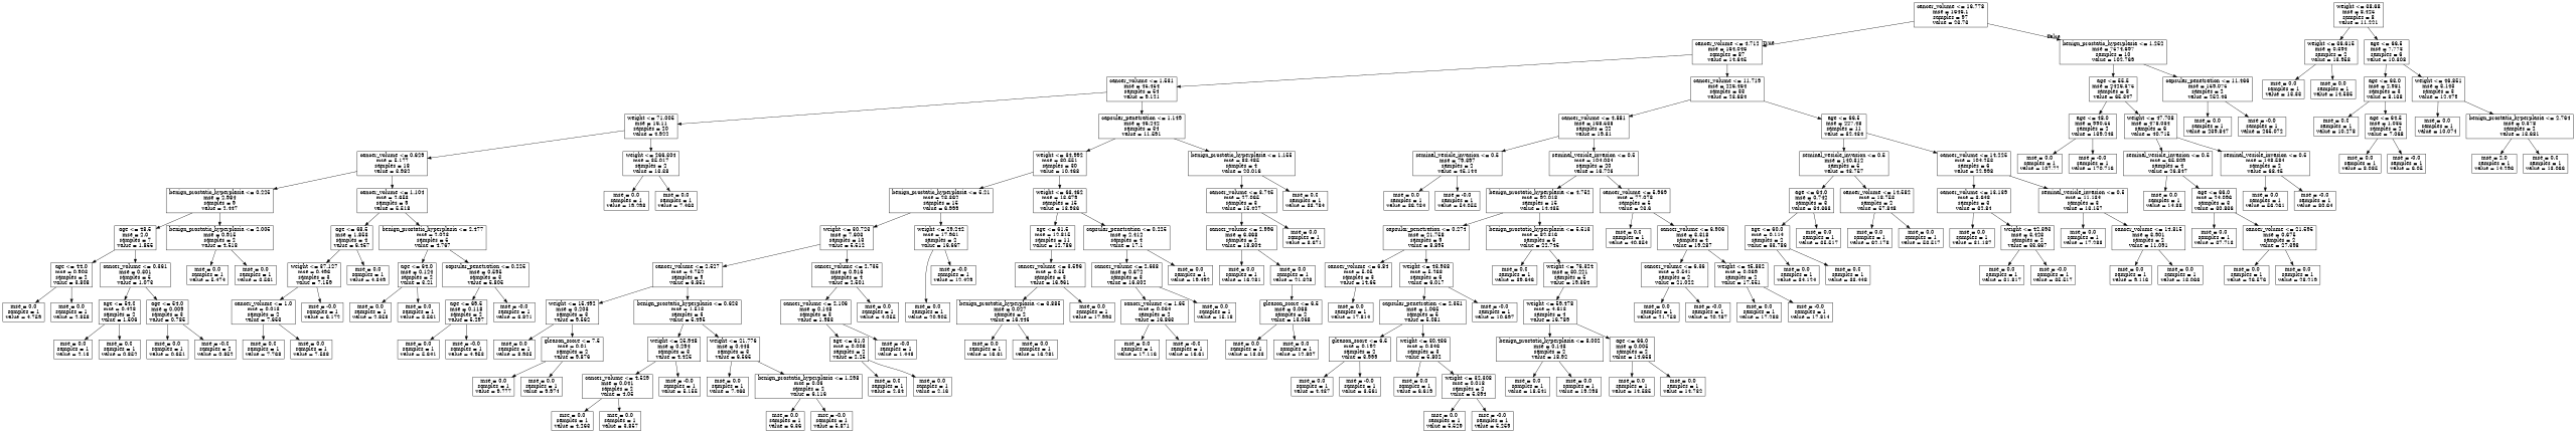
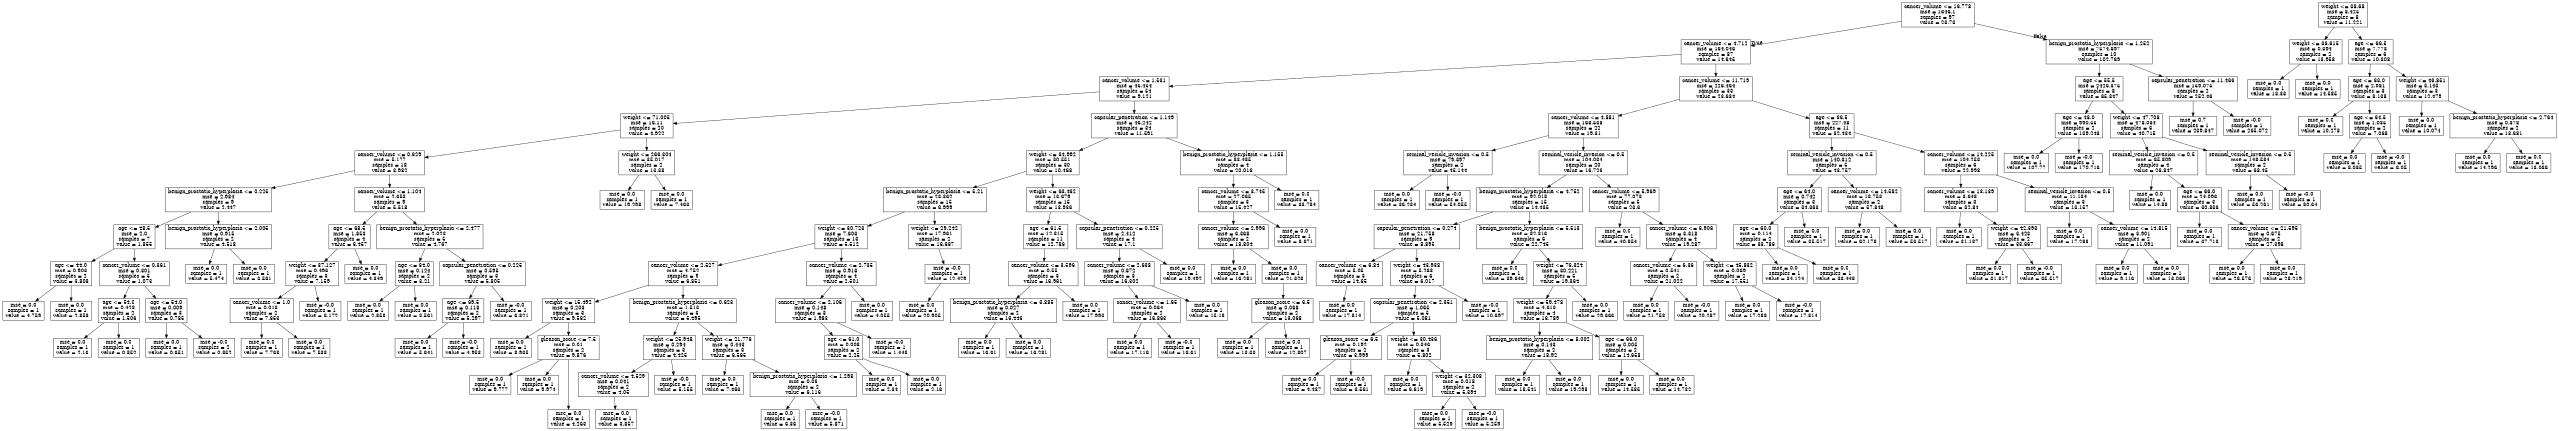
  digraph {
    node [shape=box]
    n1 [label="cancer_volume <= 16.778\nmse = 1646.1\nsamples = 97\nvalue = 23.73"]
    n2 [label="cancer_volume <= 4.712\nmse = 164.046\nsamples = 87\nvalue = 14.645"]
    n3 [label="benign_prostatic_hyperplasia <= 1.252\nmse = 7574.697\nsamples = 10\nvalue = 102.769"]
    n4 [label="cancer_volume <= 1.531\nmse = 45.454\nsamples = 54\nvalue = 9.121"]
    n5 [label="cancer_volume <= 11.719\nmse = 226.464\nsamples = 33\nvalue = 23.684"]
    n6 [label="age <= 55.5\nmse = 2426.375\nsamples = 8\nvalue = 65.347"]
    n7 [label="capsular_penetration <= 11.466\nmse = 159.075\nsamples = 2\nvalue = 252.46"]
    n8 [label="weight <= 71.005\nmse = 16.11\nsamples = 20\nvalue = 4.922"]
    n9 [label="capsular_penetration <= 1.149\nmse = 46.242\nsamples = 34\nvalue = 11.591"]
    n10 [label="cancer_volume <= 4.881\nmse = 168.538\nsamples = 22\nvalue = 19.31"]
    n11 [label="age <= 66.5\nmse = 227.48\nsamples = 11\nvalue = 32.434"]
    n12 [label="cancer_volume <= 0.629\nmse = 5.177\nsamples = 18\nvalue = 3.982"]
    n13 [label="weight <= 266.304\nmse = 35.017\nsamples = 2\nvalue = 13.38"]
    n14 [label="weight <= 34.992\nmse = 30.551\nsamples = 30\nvalue = 10.468"]
    n15 [label="benign_prostatic_hyperplasia <= 1.155\nmse = 83.485\nsamples = 4\nvalue = 20.016"]
    n16 [label="benign_prostatic_hyperplasia <= 0.225\nmse = 2.984\nsamples = 9\nvalue = 2.447"]
    n17 [label="cancer_volume <= 1.104\nmse = 2.653\nsamples = 9\nvalue = 5.518"]
    n18 [label="mse = 0.0\nsamples = 1\nvalue = 19.298"]
    n19 [label="mse = 0.0\nsamples = 1\nvalue = 7.463"]
    n20 [label="age <= 48.5\nmse = 2.0\nsamples = 7\nvalue = 1.855"]
    n21 [label="benign_prostatic_hyperplasia <= 2.005\nmse = 0.915\nsamples = 2\nvalue = 4.518"]
    n22 [label="age <= 68.5\nmse = 1.853\nsamples = 4\nvalue = 6.457"]
    n23 [label="benign_prostatic_hyperplasia <= 2.477\nmse = 2.023\nsamples = 5\nvalue = 4.767"]
    n24 [label="age <= 44.0\nmse = 0.903\nsamples = 2\nvalue = 3.808"]
    n25 [label="cancer_volume <= 0.361\nmse = 0.301\nsamples = 5\nvalue = 1.073"]
    n26 [label="mse = 0.0\nsamples = 1\nvalue = 5.474"]
    n27 [label="mse = 0.0\nsamples = 1\nvalue = 3.561"]
    n28 [label="mse = 0.0\nsamples = 1\nvalue = 4.759"]
    n29 [label="mse = 0.0\nsamples = 1\nvalue = 2.858"]
    n30 [label="age <= 54.0\nmse = 0.428\nsamples = 2\nvalue = 1.506"]
    n31 [label="age <= 54.0\nmse = 0.009\nsamples = 3\nvalue = 0.785"]
    n32 [label="mse = 0.0\nsamples = 1\nvalue = 2.16"]
    n33 [label="mse = 0.0\nsamples = 1\nvalue = 0.852"]
    n34 [label="mse = 0.0\nsamples = 1\nvalue = 0.651"]
    n35 [label="mse = -0.0\nsamples = 2\nvalue = 0.852"]
    n36 [label="weight <= 37.127\nmse = 0.496\nsamples = 3\nvalue = 7.159"]
    n37 [label="mse = 0.0\nsamples = 1\nvalue = 4.349"]
    n38 [label="age <= 64.0\nmse = 0.124\nsamples = 2\nvalue = 3.21"]
    n39 [label="capsular_penetration <= 0.225\nmse = 0.595\nsamples = 3\nvalue = 5.805"]
    n40 [label="cancer_volume <= 1.0\nmse = 0.013\nsamples = 2\nvalue = 7.653"]
    n41 [label="mse = -0.0\nsamples = 1\nvalue = 6.172"]
    n42 [label="mse = 0.0\nsamples = 1\nvalue = 7.768"]
    n43 [label="mse = 0.0\nsamples = 1\nvalue = 7.538"]
    n44 [label="mse = 0.0\nsamples = 1\nvalue = 2.858"]
    n45 [label="mse = 0.0\nsamples = 1\nvalue = 3.561"]
    n46 [label="age <= 69.5\nmse = 0.118\nsamples = 2\nvalue = 5.297"]
    n47 [label="mse = -0.0\nsamples = 1\nvalue = 6.821"]
    n48 [label="mse = 0.0\nsamples = 1\nvalue = 5.641"]
    n49 [label="mse = -0.0\nsamples = 1\nvalue = 4.953"]
    n50 [label="benign_prostatic_hyperplasia <= 5.21\nmse = 23.362\nsamples = 15\nvalue = 6.999"]
    n51 [label="weight <= 63.462\nmse = 13.679\nsamples = 15\nvalue = 13.936"]
    n52 [label="cancer_volume <= 3.745\nmse = 27.065\nsamples = 3\nvalue = 15.427"]
    n53 [label="mse = 0.0\nsamples = 1\nvalue = 33.784"]
    n54 [label="weight <= 30.723\nmse = 7.603\nsamples = 13\nvalue = 5.512"]
    n55 [label="weight <= 29.242\nmse = 17.961\nsamples = 2\nvalue = 16.667"]
    n56 [label="age <= 61.5\nmse = 12.815\nsamples = 11\nvalue = 12.786"]
    n57 [label="capsular_penetration <= 0.225\nmse = 2.412\nsamples = 4\nvalue = 17.1"]
    n58 [label="cancer_volume <= 2.527\nmse = 4.752\nsamples = 9\nvalue = 6.851"]
    n59 [label="cancer_volume <= 2.735\nmse = 0.916\nsamples = 4\nvalue = 2.501"]
    n60 [label="mse = 0.0\nsamples = 1\nvalue = 20.905"]
    n61 [label="mse = -0.0\nsamples = 1\nvalue = 12.429"]
    n62 [label="weight <= 15.492\nmse = 0.203\nsamples = 3\nvalue = 9.562"]
    n63 [label="benign_prostatic_hyperplasia <= 0.623\nmse = 1.513\nsamples = 6\nvalue = 5.495"]
    n64 [label="cancer_volume <= 2.106\nmse = 0.148\nsamples = 3\nvalue = 1.983"]
    n65 [label="mse = 0.0\nsamples = 1\nvalue = 4.055"]
    n66 [label="mse = 0.0\nsamples = 1\nvalue = 8.935"]
    n67 [label="gleason_score <= 7.5\nmse = 0.01\nsamples = 2\nvalue = 9.876"]
    n68 [label="weight <= 25.948\nmse = 0.294\nsamples = 3\nvalue = 4.425"]
    n69 [label="weight <= 21.776\nmse = 0.443\nsamples = 3\nvalue = 6.565"]
    n70 [label="mse = 0.0\nsamples = 1\nvalue = 9.777"]
    n71 [label="mse = 0.0\nsamples = 1\nvalue = 9.974"]
    n72 [label="cancer_volume <= 4.529\nmse = 0.041\nsamples = 2\nvalue = 4.05"]
    n73 [label="mse = -0.0\nsamples = 1\nvalue = 5.155"]
    n74 [label="mse = 0.0\nsamples = 1\nvalue = 7.463"]
    n75 [label="benign_prostatic_hyperplasia <= 1.298\nmse = 0.06\nsamples = 2\nvalue = 6.116"]
    n76 [label="mse = 0.0\nsamples = 1\nvalue = 3.857"]
    n77 [label="mse = 0.0\nsamples = 1\nvalue = 4.263"]
    n78 [label="mse = 0.0\nsamples = 1\nvalue = 6.36"]
    n79 [label="mse = -0.0\nsamples = 1\nvalue = 5.871"]
    n80 [label="age <= 61.0\nmse = 0.008\nsamples = 2\nvalue = 2.25"]
    n81 [label="mse = -0.0\nsamples = 1\nvalue = 1.448"]
    n82 [label="mse = 0.0\nsamples = 1\nvalue = 2.34"]
    n83 [label="mse = 0.0\nsamples = 1\nvalue = 2.16"]
    n84 [label="cancer_volume <= 3.596\nmse = 0.55\nsamples = 3\nvalue = 16.961"]
    n85 [label="cancer_volume <= 2.638\nmse = 0.672\nsamples = 3\nvalue = 16.302"]
    n86 [label="mse = 0.0\nsamples = 1\nvalue = 19.492"]
    n87 [label="benign_prostatic_hyperplasia <= 3.885\nmse = 0.027\nsamples = 2\nvalue = 16.446"]
    n88 [label="mse = 0.0\nsamples = 1\nvalue = 17.993"]
    n89 [label="weight <= 38.68\nmse = 8.425\nsamples = 8\nvalue = 11.221"]
    n90 [label="weight <= 36.615\nmse = 0.394\nsamples = 2\nvalue = 13.958"]
    n91 [label="age <= 66.5\nmse = 7.773\nsamples = 6\nvalue = 10.308"]
    n92 [label="mse = 0.0\nsamples = 1\nvalue = 16.61"]
    n93 [label="mse = 0.0\nsamples = 1\nvalue = 16.281"]
    n94 [label="mse = 0.0\nsamples = 1\nvalue = 13.33"]
    n95 [label="mse = 0.0\nsamples = 1\nvalue = 14.585"]
    n96 [label="age <= 63.0\nmse = 2.981\nsamples = 3\nvalue = 8.138"]
    n97 [label="weight <= 46.851\nmse = 3.143\nsamples = 3\nvalue = 12.479"]
    n98 [label="mse = 0.0\nsamples = 1\nvalue = 10.278"]
    n99 [label="age <= 64.5\nmse = 1.035\nsamples = 2\nvalue = 7.068"]
    n100 [label="mse = 0.0\nsamples = 1\nvalue = 10.074"]
    n101 [label="benign_prostatic_hyperplasia <= 2.764\nmse = 0.378\nsamples = 2\nvalue = 13.681"]
    n102 [label="mse = 0.0\nsamples = 1\nvalue = 8.085"]
    n103 [label="mse = -0.0\nsamples = 1\nvalue = 6.05"]
-   n104 [label="mse = 2.0\nsamples = 1\nvalue = 14.296"]
+   n104 [label="mse = 0.0\nsamples = 1\nvalue = 14.296"]
    n105 [label="mse = 0.0\nsamples = 1\nvalue = 13.066"]
    n106 [label="cancer_volume <= 1.65\nmse = 0.064\nsamples = 2\nvalue = 16.863"]
    n107 [label="mse = 0.0\nsamples = 1\nvalue = 15.18"]
    n108 [label="mse = 0.0\nsamples = 1\nvalue = 17.116"]
    n109 [label="mse = -0.0\nsamples = 1\nvalue = 16.61"]
    n110 [label="cancer_volume <= 2.996\nmse = 6.368\nsamples = 2\nvalue = 18.804"]
    n111 [label="mse = 0.0\nsamples = 1\nvalue = 8.671"]
    n112 [label="mse = 0.0\nsamples = 1\nvalue = 16.281"]
    n113 [label="mse = 0.0\nsamples = 1\nvalue = 21.328"]
    n114 [label="gleason_score <= 6.5\nmse = 0.068\nsamples = 2\nvalue = 13.068"]
    n115 [label="seminal_vesicle_invasion <= 0.5\nmse = 79.397\nsamples = 2\nvalue = 45.144"]
    n116 [label="seminal_vesicle_invasion <= 0.5\nmse = 104.034\nsamples = 20\nvalue = 16.726"]
    n117 [label="seminal_vesicle_invasion <= 0.5\nmse = 140.312\nsamples = 5\nvalue = 43.757"]
    n118 [label="cancer_volume <= 14.225\nmse = 104.253\nsamples = 6\nvalue = 22.998"]
    n119 [label="mse = 0.0\nsamples = 1\nvalue = 36.234"]
    n120 [label="mse = -0.0\nsamples = 1\nvalue = 54.055"]
    n121 [label="benign_prostatic_hyperplasia <= 4.752\nmse = 92.018\nsamples = 15\nvalue = 14.435"]
    n122 [label="cancer_volume <= 5.969\nmse = 77.078\nsamples = 5\nvalue = 23.6"]
    n123 [label="capsular_penetration <= 0.274\nmse = 21.758\nsamples = 9\nvalue = 8.895"]
    n124 [label="benign_prostatic_hyperplasia <= 5.513\nmse = 82.316\nsamples = 6\nvalue = 22.745"]
    n125 [label="mse = 0.0\nsamples = 1\nvalue = 40.854"]
    n126 [label="cancer_volume <= 6.906\nmse = 3.318\nsamples = 4\nvalue = 19.287"]
    n127 [label="cancer_volume <= 6.84\nmse = 5.05\nsamples = 3\nvalue = 14.65"]
    n128 [label="weight <= 43.938\nmse = 5.268\nsamples = 6\nvalue = 6.017"]
    n129 [label="mse = 0.0\nsamples = 1\nvalue = 39.646"]
    n130 [label="weight <= 76.324\nmse = 30.221\nsamples = 5\nvalue = 19.364"]
    n131 [label="mse = 0.0\nsamples = 1\nvalue = 17.814"]
    n132 [label="capsular_penetration <= 2.351\nmse = 1.065\nsamples = 5\nvalue = 5.081"]
    n133 [label="mse = -0.0\nsamples = 1\nvalue = 10.697"]
    n134 [label="mse = 0.0\nsamples = 1\nvalue = 13.33"]
    n135 [label="mse = 0.0\nsamples = 1\nvalue = 12.807"]
    n136 [label="gleason_score <= 6.5\nmse = 0.192\nsamples = 2\nvalue = 3.999"]
    n137 [label="weight <= 30.436\nmse = 0.346\nsamples = 3\nvalue = 5.802"]
    n138 [label="mse = 0.0\nsamples = 1\nvalue = 4.437"]
    n139 [label="mse = -0.0\nsamples = 1\nvalue = 3.561"]
    n140 [label="mse = 0.0\nsamples = 1\nvalue = 6.619"]
    n141 [label="weight <= 32.308\nmse = 0.018\nsamples = 2\nvalue = 5.394"]
    n142 [label="mse = 0.0\nsamples = 1\nvalue = 5.529"]
    n143 [label="mse = -0.0\nsamples = 1\nvalue = 5.259"]
    n144 [label="weight <= 59.478\nmse = 4.613\nsamples = 4\nvalue = 16.789"]
+   n145 [label="mse = 0.0\nsamples = 1\nvalue = 29.666"]
    n146 [label="benign_prostatic_hyperplasia <= 8.002\nmse = 0.143\nsamples = 2\nvalue = 18.92"]
    n147 [label="age <= 66.0\nmse = 0.005\nsamples = 2\nvalue = 14.658"]
    n148 [label="mse = 0.0\nsamples = 1\nvalue = 18.541"]
    n149 [label="mse = 0.0\nsamples = 1\nvalue = 19.298"]
    n150 [label="mse = 0.0\nsamples = 1\nvalue = 14.585"]
    n151 [label="mse = 0.0\nsamples = 1\nvalue = 14.732"]
    n152 [label="cancer_volume <= 6.36\nmse = 0.541\nsamples = 2\nvalue = 21.022"]
    n153 [label="weight <= 45.832\nmse = 0.069\nsamples = 2\nvalue = 17.551"]
    n154 [label="mse = 0.0\nsamples = 1\nvalue = 21.758"]
    n155 [label="mse = -0.0\nsamples = 1\nvalue = 20.287"]
    n156 [label="mse = 0.0\nsamples = 1\nvalue = 17.288"]
    n157 [label="mse = -0.0\nsamples = 1\nvalue = 17.814"]
    n158 [label="age <= 64.0\nmse = 0.742\nsamples = 3\nvalue = 34.363"]
    n159 [label="cancer_volume <= 14.582\nmse = 18.753\nsamples = 2\nvalue = 57.848"]
    n160 [label="cancer_volume <= 13.139\nmse = 3.648\nsamples = 3\nvalue = 32.84"]
    n161 [label="seminal_vesicle_invasion <= 0.5\nmse = 11.134\nsamples = 3\nvalue = 13.157"]
    n162 [label="age <= 60.0\nmse = 0.114\nsamples = 2\nvalue = 33.786"]
    n163 [label="mse = 0.0\nsamples = 1\nvalue = 35.517"]
    n164 [label="mse = 0.0\nsamples = 1\nvalue = 62.178"]
    n165 [label="mse = 0.0\nsamples = 1\nvalue = 53.517"]
    n166 [label="mse = 0.0\nsamples = 1\nvalue = 34.124"]
    n167 [label="mse = 0.0\nsamples = 1\nvalue = 33.448"]
    n168 [label="mse = 0.0\nsamples = 1\nvalue = 31.187"]
    n169 [label="weight <= 42.393\nmse = 3.423\nsamples = 2\nvalue = 33.667"]
    n170 [label="mse = 0.0\nsamples = 1\nvalue = 17.288"]
    n171 [label="cancer_volume <= 14.815\nmse = 3.901\nsamples = 2\nvalue = 11.091"]
    n172 [label="mse = 0.0\nsamples = 1\nvalue = 31.817"]
    n173 [label="mse = -0.0\nsamples = 1\nvalue = 35.517"]
    n174 [label="mse = 0.0\nsamples = 1\nvalue = 9.116"]
    n175 [label="mse = 0.0\nsamples = 1\nvalue = 13.066"]
    n176 [label="age <= 48.0\nmse = 990.55\nsamples = 2\nvalue = 139.243"]
    n177 [label="weight <= 47.708\nmse = 478.034\nsamples = 6\nvalue = 40.715"]
-   n178 [label="mse = 0.0\nsamples = 1\nvalue = 239.847"]
+   n178 [label="mse = 0.7\nsamples = 1\nvalue = 239.847"]
    n179 [label="mse = -0.0\nsamples = 1\nvalue = 265.072"]
    n180 [label="mse = 0.0\nsamples = 1\nvalue = 107.77"]
    n181 [label="mse = -0.0\nsamples = 1\nvalue = 170.716"]
    n182 [label="seminal_vesicle_invasion <= 0.5\nmse = 65.809\nsamples = 4\nvalue = 26.847"]
    n183 [label="seminal_vesicle_invasion <= 0.5\nmse = 148.584\nsamples = 2\nvalue = 68.45"]
    n184 [label="mse = 0.0\nsamples = 1\nvalue = 14.88"]
    n185 [label="age <= 66.0\nmse = 24.096\nsamples = 3\nvalue = 30.836"]
    n186 [label="mse = 0.0\nsamples = 1\nvalue = 56.261"]
    n187 [label="mse = -0.0\nsamples = 1\nvalue = 80.64"]
    n188 [label="mse = 0.0\nsamples = 1\nvalue = 37.713"]
    n189 [label="cancer_volume <= 21.595\nmse = 0.675\nsamples = 2\nvalue = 27.398"]
    n190 [label="mse = 0.0\nsamples = 1\nvalue = 26.576"]
    n191 [label="mse = 0.0\nsamples = 1\nvalue = 28.219"]
    n1 -> n2 [headlabel=True labelangle=45 labeldistance=2.5]
    n1 -> n3 [headlabel=False labelangle=-45 labeldistance=2.5]
    n2 -> n4
    n2 -> n5
    n3 -> n6
    n3 -> n7
    n4 -> n8
    n4 -> n9
    n5 -> n10
    n5 -> n11
    n6 -> n176
    n6 -> n177
    n7 -> n178
    n7 -> n179
    n8 -> n12
    n8 -> n13
    n9 -> n14
    n9 -> n15
    n10 -> n115
    n10 -> n116
    n11 -> n117
    n11 -> n118
    n12 -> n16
    n12 -> n17
    n13 -> n18
    n13 -> n19
    n14 -> n50
    n14 -> n51
    n15 -> n52
    n15 -> n53
    n16 -> n20
    n16 -> n21
    n17 -> n22
    n17 -> n23
    n20 -> n24
    n20 -> n25
    n21 -> n26
    n21 -> n27
    n22 -> n36
    n22 -> n37
    n23 -> n38
    n23 -> n39
    n24 -> n28
    n24 -> n29
    n25 -> n30
    n25 -> n31
    n30 -> n32
    n30 -> n33
    n31 -> n34
    n31 -> n35
    n36 -> n40
    n36 -> n41
    n38 -> n44
    n38 -> n45
    n39 -> n46
    n39 -> n47
    n40 -> n42
    n40 -> n43
    n46 -> n48
    n46 -> n49
    n50 -> n54
    n50 -> n55
    n51 -> n56
    n51 -> n57
    n52 -> n110
    n52 -> n111
    n54 -> n58
    n54 -> n59
-   n55 -> n60
+   n61 -> n60
    n55 -> n61
    n56 -> n84
    n57 -> n85
    n57 -> n86
    n58 -> n62
    n58 -> n63
    n59 -> n64
    n59 -> n65
    n62 -> n66
    n62 -> n67
    n63 -> n68
    n63 -> n69
    n64 -> n80
    n64 -> n81
    n67 -> n70
    n67 -> n71
    n68 -> n72
    n68 -> n73
    n69 -> n74
    n69 -> n75
    n72 -> n76
-   n72 -> n77
+   n67 -> n77
    n75 -> n78
    n75 -> n79
    n80 -> n82
    n80 -> n83
    n84 -> n87
    n84 -> n88
    n85 -> n106
    n85 -> n107
    n87 -> n92
    n87 -> n93
    n89 -> n90
    n89 -> n91
    n90 -> n94
    n90 -> n95
    n91 -> n96
    n91 -> n97
    n96 -> n98
    n96 -> n99
    n97 -> n100
    n97 -> n101
    n99 -> n102
    n99 -> n103
    n101 -> n104
    n101 -> n105
    n106 -> n108
    n106 -> n109
    n110 -> n112
    n110 -> n113
    n113 -> n114
    n114 -> n134
    n114 -> n135
    n115 -> n119
    n115 -> n120
    n116 -> n121
    n116 -> n122
    n117 -> n158
    n117 -> n159
    n118 -> n160
    n118 -> n161
    n121 -> n123
    n121 -> n124
    n122 -> n125
    n122 -> n126
    n123 -> n127
    n123 -> n128
    n124 -> n129
    n124 -> n130
    n126 -> n152
    n126 -> n153
    n127 -> n131
    n128 -> n132
    n128 -> n133
    n130 -> n144
+   n130 -> n145
    n132 -> n136
    n132 -> n137
    n136 -> n138
    n136 -> n139
    n137 -> n140
    n137 -> n141
    n141 -> n142
    n141 -> n143
    n144 -> n146
    n144 -> n147
    n146 -> n148
    n146 -> n149
    n147 -> n150
    n147 -> n151
    n152 -> n154
    n152 -> n155
    n153 -> n156
    n153 -> n157
    n158 -> n162
    n158 -> n163
    n159 -> n164
    n159 -> n165
    n160 -> n168
    n160 -> n169
    n161 -> n170
    n161 -> n171
    n162 -> n166
    n162 -> n167
    n169 -> n172
    n169 -> n173
    n171 -> n174
    n171 -> n175
    n176 -> n180
    n176 -> n181
    n177 -> n182
    n177 -> n183
    n182 -> n184
    n182 -> n185
    n183 -> n186
    n183 -> n187
    n185 -> n188
    n185 -> n189
    n189 -> n190
    n189 -> n191
  }
